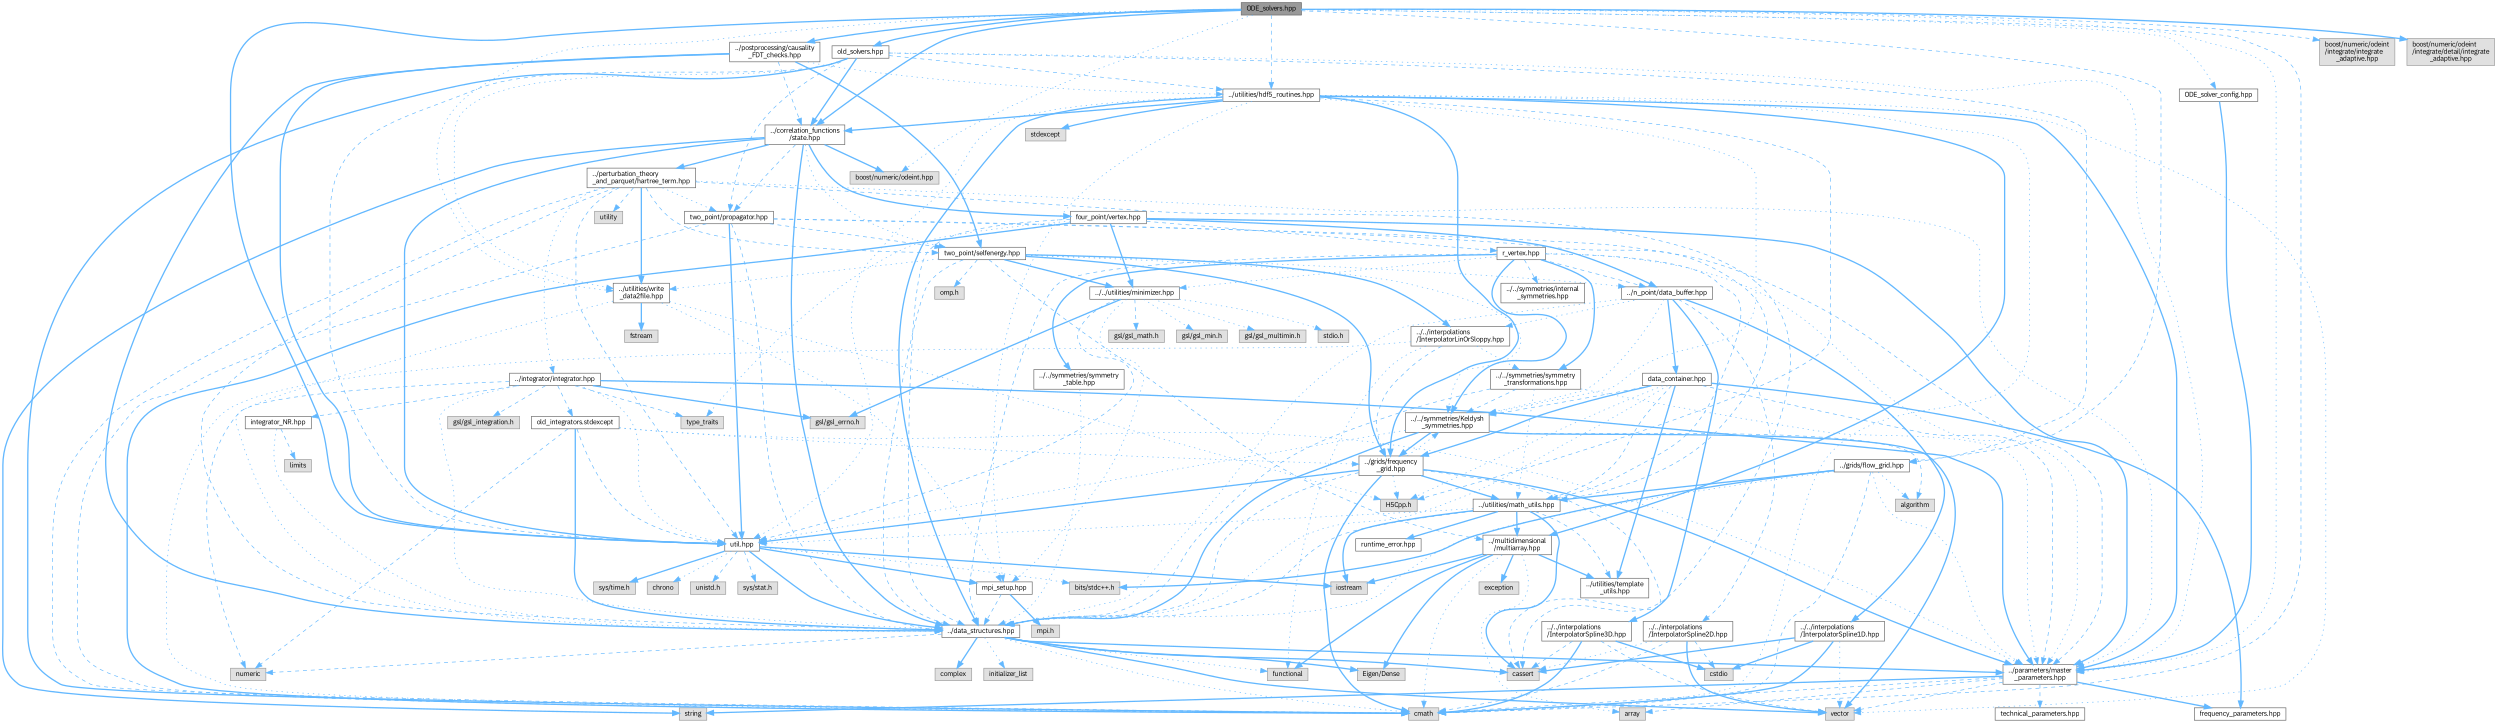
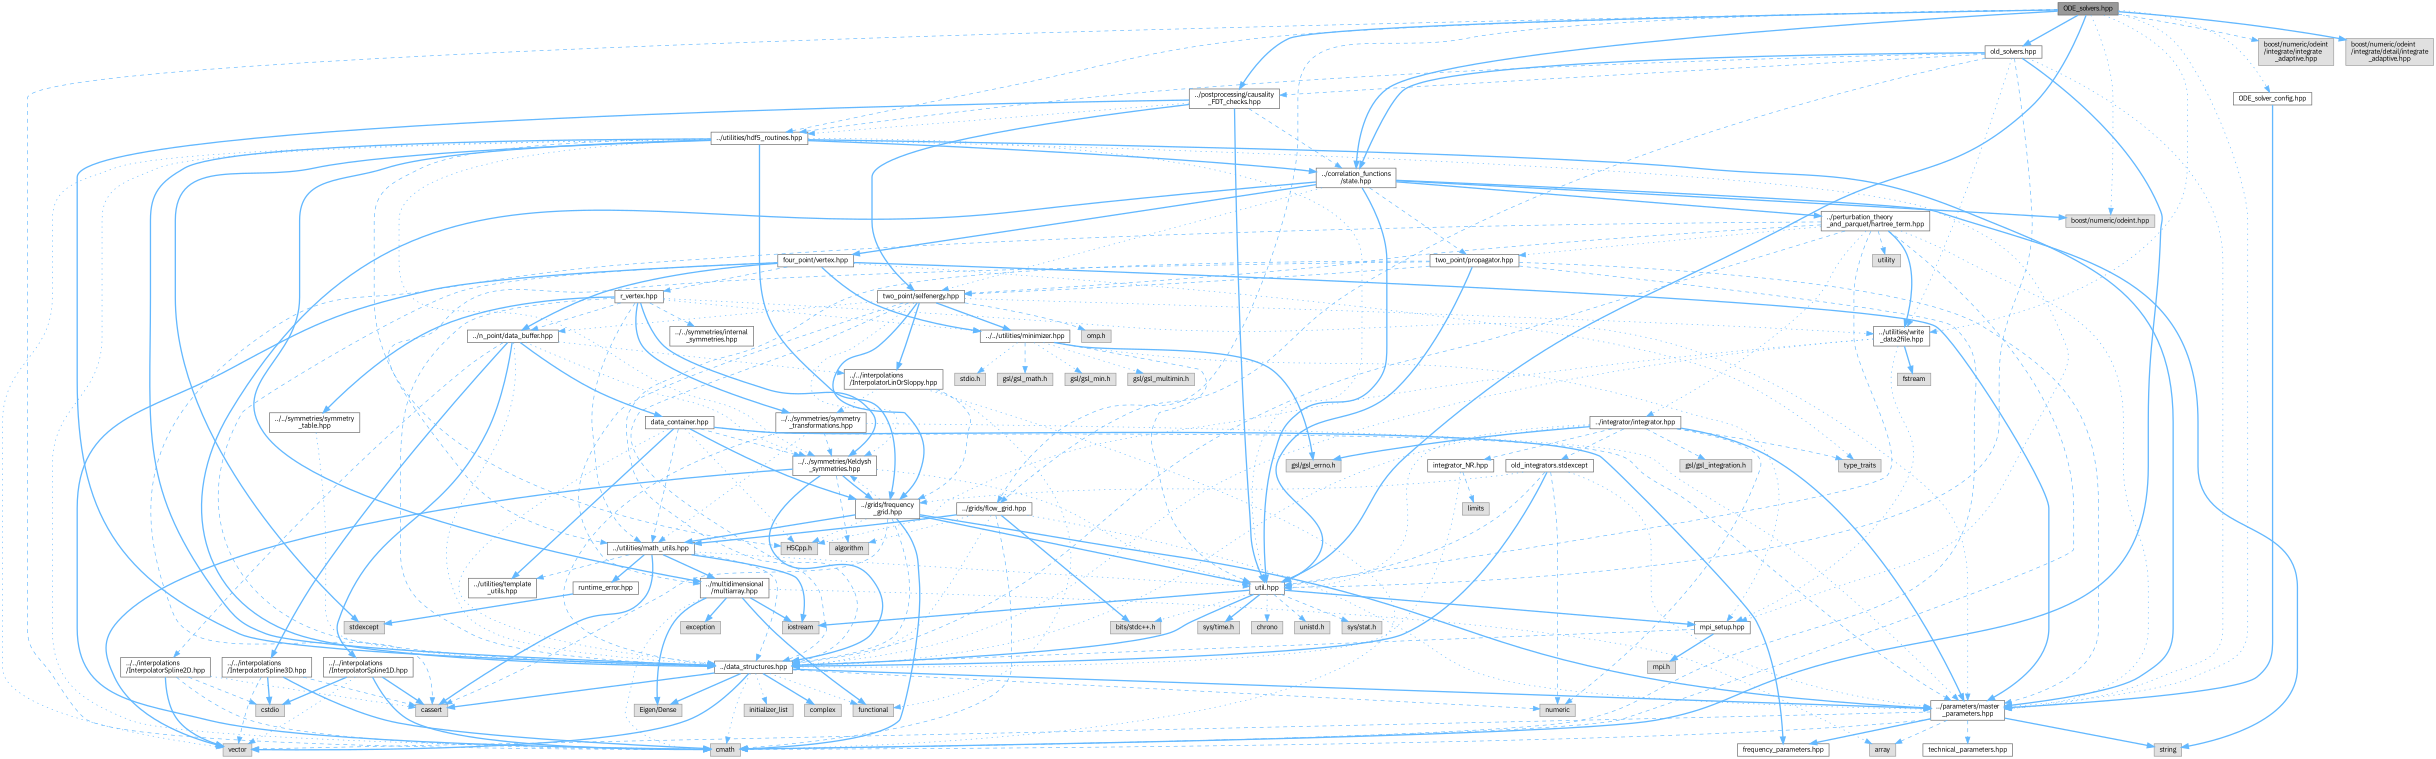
  digraph {
    fontname="IBM Plex Sans"
    node [color=grey40 fillcolor=white fontname="IBM Plex Sans" fontsize=10 shape=box style=filled]
    edge [color=steelblue1 fontname="IBM Plex Sans" fontsize=10 labelfontname=Helvetica labelfontsize=10 style=bold]
    n1 [color=gray40 fillcolor=grey60 fontcolor=black height=0.2 label="ODE_solvers.hpp" width=0.4]
    n2 [color=grey60 fillcolor="#E0E0E0" height=0.2 label=cmath width=0.4]
    n3 [height=0.2 label="../grids/flow_grid.hpp" width=0.4]
    n4 [height=0.2 label="../parameters/master\l_parameters.hpp" width=0.4]
    n5 [height=0.2 label="util.hpp" width=0.4]
    n6 [height=0.2 label="../utilities/write\l_data2file.hpp" width=0.4]
    n7 [height=0.2 label="../postprocessing/causality\l_FDT_checks.hpp" width=0.4]
    n8 [height=0.2 label="../correlation_functions\l/state.hpp" width=0.4]
    n9 [color=grey60 fillcolor="#E0E0E0" height=0.2 label="boost/numeric/odeint.hpp" width=0.4]
    n10 [height=0.2 label="../utilities/hdf5_routines.hpp" width=0.4]
    n11 [height=0.2 label="old_solvers.hpp" width=0.4]
    n12 [height=0.2 label="ODE_solver_config.hpp" width=0.4]
    n13 [color=grey60 fillcolor="#E0E0E0" height=0.2 label="boost/numeric/odeint\l/integrate/integrate\l_adaptive.hpp" width=0.4]
    n14 [color=grey60 fillcolor="#E0E0E0" height=0.2 label="boost/numeric/odeint\l/integrate/detail/integrate\l_adaptive.hpp" width=0.4]
    n15 [height=0.2 label="../data_structures.hpp" width=0.4]
    n16 [height=0.2 label="../utilities/math_utils.hpp" width=0.4]
    n17 [color=grey60 fillcolor="#E0E0E0" height=0.2 label="bits/stdc++.h" width=0.4]
    n18 [color=grey60 fillcolor="#E0E0E0" height=0.2 label=algorithm width=0.4]
    n19 [color=grey60 fillcolor="#E0E0E0" height=0.2 label=vector width=0.4]
    n20 [color=grey60 fillcolor="#E0E0E0" height=0.2 label=string width=0.4]
    n21 [color=grey60 fillcolor="#E0E0E0" height=0.2 label=array width=0.4]
    n22 [height=0.2 label="frequency_parameters.hpp" width=0.4]
    n23 [height=0.2 label="technical_parameters.hpp" width=0.4]
    n24 [color=grey60 fillcolor="#E0E0E0" height=0.2 label=iostream width=0.4]
    n25 [color=grey60 fillcolor="#E0E0E0" height=0.2 label="sys/time.h" width=0.4]
    n26 [color=grey60 fillcolor="#E0E0E0" height=0.2 label=chrono width=0.4]
    n27 [color=grey60 fillcolor="#E0E0E0" height=0.2 label="unistd.h" width=0.4]
    n28 [color=grey60 fillcolor="#E0E0E0" height=0.2 label="sys/stat.h" width=0.4]
    n29 [height=0.2 label="mpi_setup.hpp" width=0.4]
    n30 [color=grey60 fillcolor="#E0E0E0" height=0.2 label=fstream width=0.4]
    n31 [color=grey60 fillcolor="#E0E0E0" height=0.2 label="H5Cpp.h" width=0.4]
    n32 [height=0.2 label="two_point/selfenergy.hpp" width=0.4]
    n33 [height=0.2 label="four_point/vertex.hpp" width=0.4]
    n34 [height=0.2 label="two_point/propagator.hpp" width=0.4]
    n35 [height=0.2 label="../perturbation_theory\l_and_parquet/hartree_term.hpp" width=0.4]
    n36 [height=0.2 label="../multidimensional\l/multiarray.hpp" width=0.4]
    n37 [color=grey60 fillcolor="#E0E0E0" height=0.2 label=stdexcept width=0.4]
    n38 [height=0.2 label="../../symmetries/Keldysh\l_symmetries.hpp" width=0.4]
    n39 [height=0.2 label="../grids/frequency\l_grid.hpp" width=0.4]
    n40 [color=grey60 fillcolor="#E0E0E0" height=0.2 label=complex width=0.4]
    n41 [color=grey60 fillcolor="#E0E0E0" height=0.2 label=initializer_list width=0.4]
    n42 [color=grey60 fillcolor="#E0E0E0" height=0.2 label=functional width=0.4]
    n43 [color=grey60 fillcolor="#E0E0E0" height=0.2 label=cassert width=0.4]
    n44 [color=grey60 fillcolor="#E0E0E0" height=0.2 label=numeric width=0.4]
    n45 [color=grey60 fillcolor="#E0E0E0" height=0.2 label="Eigen/Dense" width=0.4]
    n46 [height=0.2 label="../utilities/template\l_utils.hpp" width=0.4]
    n47 [height=0.2 label="runtime_error.hpp" width=0.4]
    n48 [color=grey60 fillcolor="#E0E0E0" height=0.2 label=exception width=0.4]
    n49 [color=grey60 fillcolor="#E0E0E0" height=0.2 label="mpi.h" width=0.4]
    n50 [height=0.2 label="../../utilities/minimizer.hpp" width=0.4]
    n51 [height=0.2 label="../n_point/data_buffer.hpp" width=0.4]
    n52 [height=0.2 label="../../interpolations\l/InterpolatorLinOrSloppy.hpp" width=0.4]
    n53 [color=grey60 fillcolor="#E0E0E0" height=0.2 label="omp.h" width=0.4]
    n54 [color=grey60 fillcolor="#E0E0E0" height=0.2 label=type_traits width=0.4]
    n55 [height=0.2 label="r_vertex.hpp" width=0.4]
    n56 [height=0.2 label="../integrator/integrator.hpp" width=0.4]
    n57 [color=grey60 fillcolor="#E0E0E0" height=0.2 label=utility width=0.4]
    n58 [height=0.2 label="../../symmetries/internal\l_symmetries.hpp" width=0.4]
    n59 [height=0.2 label="../../symmetries/symmetry\l_transformations.hpp" width=0.4]
    n60 [height=0.2 label="../../symmetries/symmetry\l_table.hpp" width=0.4]
    n61 [color=grey60 fillcolor="#E0E0E0" height=0.2 label="stdio.h" width=0.4]
    n62 [color=grey60 fillcolor="#E0E0E0" height=0.2 label="gsl/gsl_errno.h" width=0.4]
    n63 [color=grey60 fillcolor="#E0E0E0" height=0.2 label="gsl/gsl_math.h" width=0.4]
    n64 [color=grey60 fillcolor="#E0E0E0" height=0.2 label="gsl/gsl_min.h" width=0.4]
    n65 [color=grey60 fillcolor="#E0E0E0" height=0.2 label="gsl/gsl_multimin.h" width=0.4]
    n66 [height=0.2 label="data_container.hpp" width=0.4]
    n67 [height=0.2 label="../../interpolations\l/InterpolatorSpline1D.hpp" width=0.4]
    n68 [height=0.2 label="../../interpolations\l/InterpolatorSpline2D.hpp" width=0.4]
    n69 [height=0.2 label="../../interpolations\l/InterpolatorSpline3D.hpp" width=0.4]
    n70 [color=grey60 fillcolor="#E0E0E0" height=0.2 label=cstdio width=0.4]
    n71 [color=grey60 fillcolor="#E0E0E0" height=0.2 label="gsl/gsl_integration.h" width=0.4]
    n72 [height=0.2 label="old_integrators.stdexcept" width=0.4]
    n73 [height=0.2 label="integrator_NR.hpp" width=0.4]
    n74 [color=grey60 fillcolor="#E0E0E0" height=0.2 label=limits width=0.4]
    n1 -> n2 [style=dashed]
    n1 -> n3 [style=dashed]
    n1 -> n4 [style=dotted]
    n1 -> n5
    n1 -> n6 [style=dotted]
    n1 -> n7
    n1 -> n8
    n1 -> n9 [style=dotted]
    n1 -> n10 [style=dashed]
    n1 -> n11
    n1 -> n12 [style=dotted]
    n1 -> n13 [style=dashed]
    n1 -> n14
    n3 -> n2 [style=dashed]
    n3 -> n4 [style=dotted]
    n3 -> n15 [style=dotted]
    n3 -> n16
    n3 -> n17
    n3 -> n18 [style=dotted]
    n4 -> n2 [style=dashed]
    n4 -> n19 [style=dashed]
    n4 -> n20
    n4 -> n21 [style=dashed]
    n4 -> n22
    n4 -> n23 [style=dashed]
    n5 -> n15
    n5 -> n17 [style=dotted]
    n5 -> n24
    n5 -> n25
    n5 -> n26 [style=dotted]
    n5 -> n27 [style=dashed]
    n5 -> n28 [style=dashed]
    n5 -> n29
    n6 -> n15 [style=dotted]
    n6 -> n29 [style=dotted]
    n6 -> n30
    n6 -> n31 [style=dotted]
    n7 -> n5
    n7 -> n8 [style=dashed]
    n7 -> n10 [style=dotted]
    n7 -> n15
    n7 -> n32
    n8 -> n5
    n8 -> n9
    n8 -> n15
    n8 -> n20
    n8 -> n32 [style=dotted]
    n8 -> n33
    n8 -> n34 [style=dashed]
    n8 -> n35
    n10 -> n2 [style=dotted]
    n10 -> n4
    n10 -> n5 [style=dotted]
    n10 -> n8
    n10 -> n15
    n10 -> n19 [style=dotted]
    n10 -> n29 [style=dotted]
    n10 -> n31 [style=dashed]
    n10 -> n36
    n10 -> n37
    n10 -> n38 [style=dotted]
    n10 -> n39
    n11 -> n2
    n11 -> n3 [style=dashed]
    n11 -> n4 [style=dotted]
    n11 -> n5 [style=dashed]
    n11 -> n6 [style=dotted]
-   n11 -> n34 [style=dashed]
+   n11 -> n7 [style=dashed]
    n11 -> n8
    n11 -> n10 [style=dashed]
    n12 -> n4
    n15 -> n2 [style=dotted]
    n15 -> n4
    n15 -> n19
    n15 -> n40
    n15 -> n41 [style=dotted]
    n15 -> n42 [style=dotted]
    n15 -> n43
    n15 -> n44 [style=dashed]
    n15 -> n45
    n16 -> n5 [style=dotted]
    n16 -> n15 [style=dashed]
    n16 -> n24
    n16 -> n36
    n16 -> n43
    n16 -> n46 [style=dashed]
    n16 -> n47
    n29 -> n15 [style=dashed]
    n29 -> n49
    n32 -> n6 [style=dotted]
    n32 -> n15 [style=dashed]
    n32 -> n36 [style=dashed]
    n32 -> n38 [style=dotted]
    n32 -> n39
    n32 -> n50
    n32 -> n51 [style=dotted]
    n32 -> n52
    n32 -> n53 [style=dashed]
    n33 -> n2
    n33 -> n4
    n33 -> n15 [style=dashed]
    n33 -> n50
    n33 -> n51
    n33 -> n54 [style=dotted]
    n33 -> n55 [style=dashed]
    n34 -> n2 [style=dashed]
    n34 -> n4 [style=dashed]
    n34 -> n5
    n34 -> n15 [style=dashed]
    n34 -> n16 [style=dashed]
    n34 -> n32 [style=dashed]
    n35 -> n2 [style=dashed]
    n35 -> n4 [style=dotted]
    n35 -> n5 [style=dashed]
    n35 -> n6
    n35 -> n15 [style=dashed]
    n35 -> n32 [style=dashed]
    n35 -> n34 [style=dotted]
    n35 -> n43 [style=dashed]
    n35 -> n56 [style=dotted]
    n35 -> n57 [style=dashed]
    n36 -> n2 [style=dotted]
    n36 -> n21 [style=dotted]
    n36 -> n24
    n36 -> n42
    n36 -> n45
-   n36 -> n46
    n36 -> n48
    n38 -> n5 [style=dotted]
    n38 -> n15
    n38 -> n18 [style=dashed]
    n38 -> n19
    n38 -> n39
    n39 -> n2
    n39 -> n4
    n39 -> n5
    n39 -> n15 [style=dashed]
    n39 -> n16
    n39 -> n31 [style=dotted]
    n39 -> n38 [style=dotted]
    n39 -> n43 [style=dashed]
+   n47 -> n37
    n50 -> n5 [style=dashed]
    n50 -> n29 [style=dotted]
    n50 -> n61 [style=dotted]
    n50 -> n62
    n50 -> n63 [style=dashed]
    n50 -> n64 [style=dotted]
    n50 -> n65 [style=dotted]
    n51 -> n15 [style=dotted]
    n51 -> n38 [style=dotted]
    n51 -> n52 [style=dotted]
    n51 -> n66
    n51 -> n67
    n51 -> n68 [style=dashed]
    n51 -> n69
    n52 -> n2 [style=dotted]
    n52 -> n39 [style=dashed]
    n52 -> n42 [style=dotted]
    n52 -> n59 [style=dotted]
    n55 -> n4 [style=dotted]
    n55 -> n15 [style=dashed]
    n55 -> n16 [style=dashed]
    n55 -> n38
    n55 -> n50 [style=dotted]
    n55 -> n51 [style=dashed]
    n55 -> n58 [style=dashed]
    n55 -> n59
    n55 -> n60
    n56 -> n4
    n56 -> n5 [style=dotted]
    n56 -> n15 [style=dotted]
    n56 -> n44 [style=dashed]
    n56 -> n54 [style=dashed]
    n56 -> n62
    n56 -> n71 [style=dashed]
    n56 -> n72 [style=dashed]
    n56 -> n73 [style=dashed]
    n59 -> n4 [style=dotted]
    n59 -> n15 [style=dashed]
    n59 -> n16 [style=dotted]
    n59 -> n38 [style=dashed]
    n60 -> n15 [style=dotted]
    n66 -> n4 [style=dashed]
    n66 -> n15 [style=dotted]
    n66 -> n16 [style=dashed]
    n66 -> n22
    n66 -> n31 [style=dotted]
    n66 -> n38 [style=dashed]
    n66 -> n39
    n66 -> n46
    n67 -> n2
    n67 -> n19 [style=dotted]
    n67 -> n43
    n67 -> n70
    n68 -> n2 [style=dashed]
    n68 -> n19
    n68 -> n43 [style=dotted]
    n68 -> n70 [style=dashed]
    n69 -> n2
    n69 -> n19 [style=dashed]
    n69 -> n43 [style=dashed]
    n69 -> n70
    n72 -> n4 [style=dotted]
    n72 -> n5 [style=dashed]
    n72 -> n15
    n72 -> n39 [style=dotted]
    n72 -> n44 [style=dashed]
    n73 -> n15 [style=dotted]
    n73 -> n74 [style=dashed]
  }
